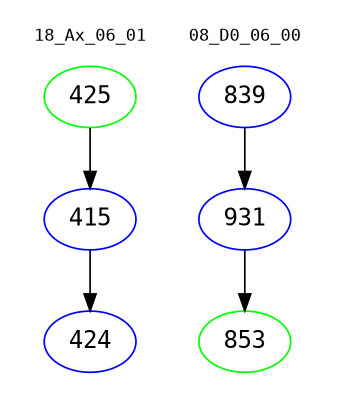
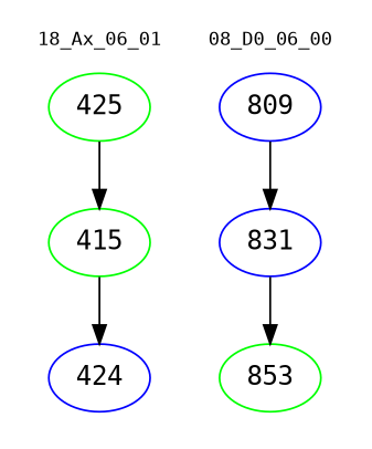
  digraph {
    fontname="DejaVu Sans Mono"
    node [color=blue fontname="DejaVu Sans Mono"]
    edge [color=black fontname="DejaVu Sans Mono"]
    n1 [color=green label=425]
-   n2 [label=415]
+   n2 [color=green label=415]
    n3 [label=424]
-   n4 [label=839]
-   n5 [label=931]
+   n4 [label=809]
+   n5 [label=831]
    n6 [color=green label=853]
    subgraph cluster_1 {
      color=white
      fontsize=10
      label="18_Ax_06_01"
      n1
      n2
      n3
    }
    subgraph cluster_2 {
      color=white
      fontsize=10
      label="08_D0_06_00"
      n4
      n5
      n6
    }
    n1 -> n2
    n2 -> n3
    n4 -> n5
    n5 -> n6
  }
